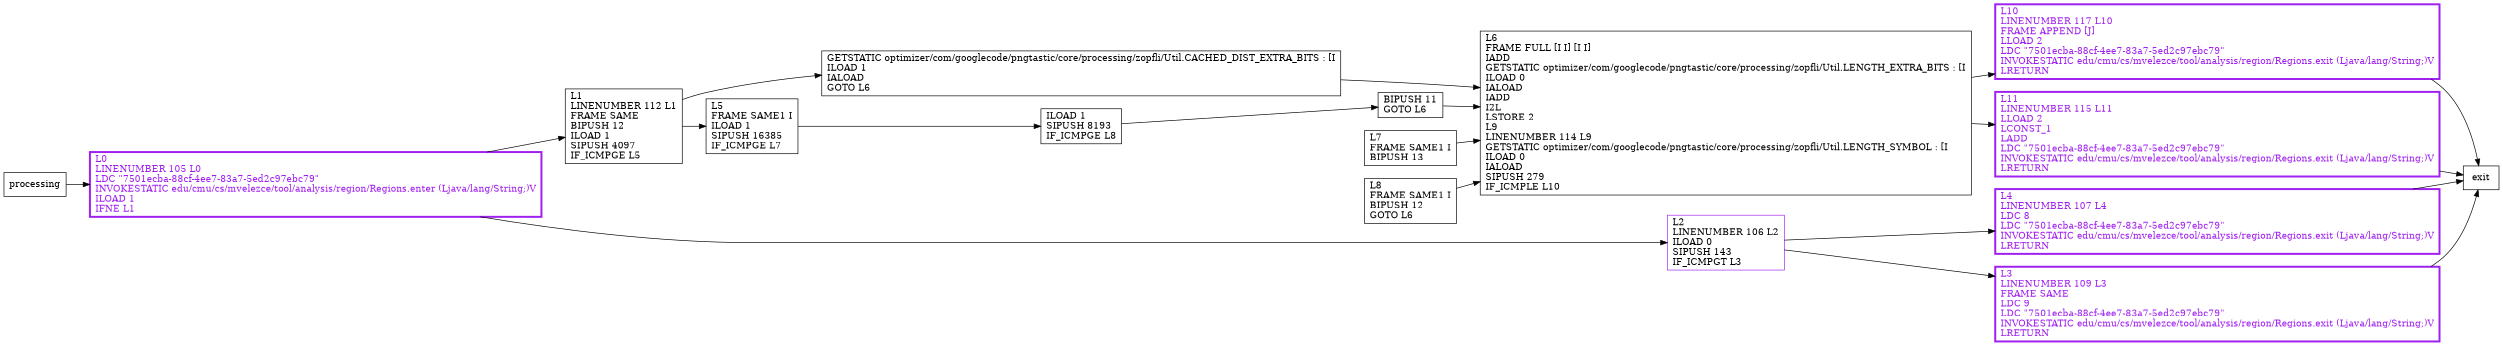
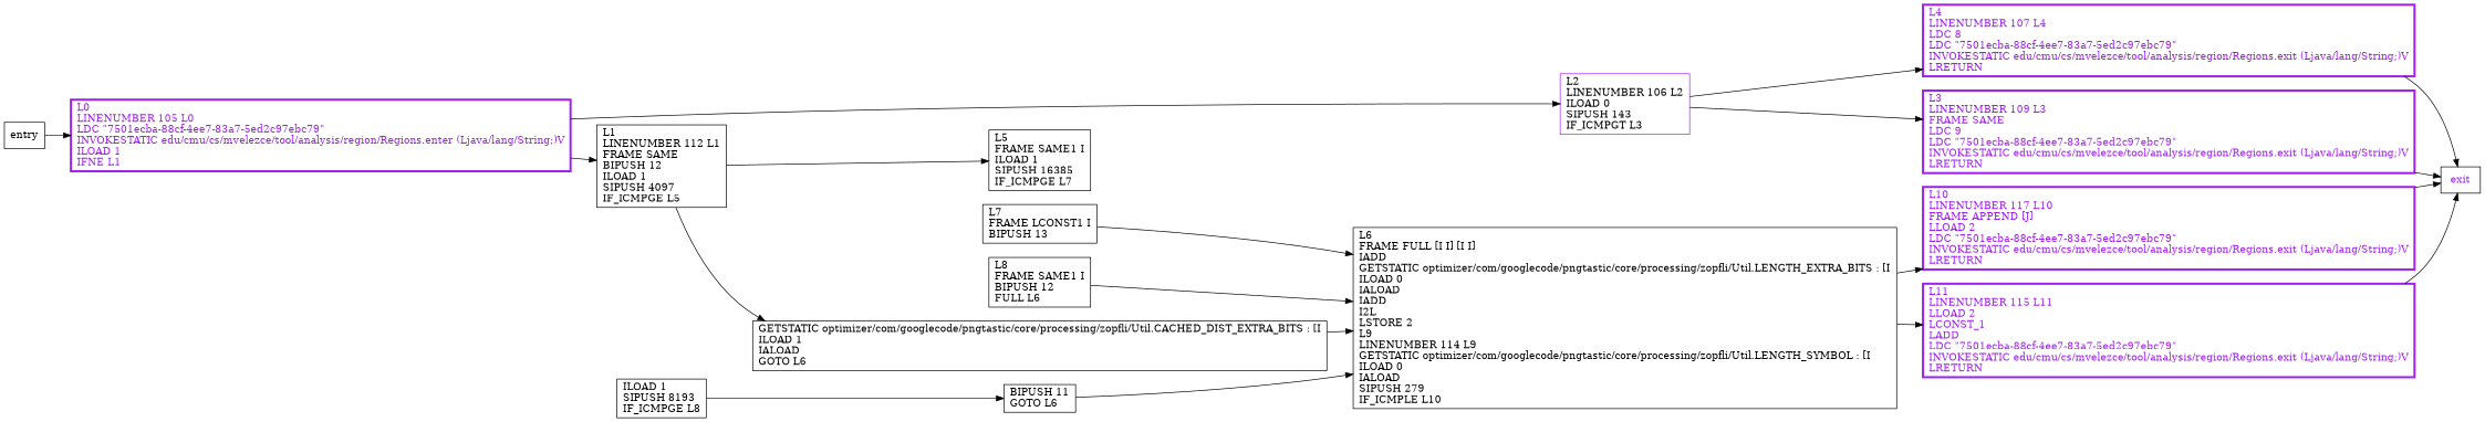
  digraph {
    rankdir=LR
    node [shape=record]
    n1 [label="GETSTATIC optimizer/com/googlecode/pngtastic/core/processing/zopfli/Util.CACHED_DIST_EXTRA_BITS : [I\lILOAD 1\lIALOAD\lGOTO L6\l"]
    n2 [label="L6\lFRAME FULL [I I] [I I]\lIADD\lGETSTATIC optimizer/com/googlecode/pngtastic/core/processing/zopfli/Util.LENGTH_EXTRA_BITS : [I\lILOAD 0\lIALOAD\lIADD\lI2L\lLSTORE 2\lL9\lLINENUMBER 114 L9\lGETSTATIC optimizer/com/googlecode/pngtastic/core/processing/zopfli/Util.LENGTH_SYMBOL : [I\lILOAD 0\lIALOAD\lSIPUSH 279\lIF_ICMPLE L10\l"]
    n3 [color=purple fontcolor=purple label="L10\lLINENUMBER 117 L10\lFRAME APPEND [J]\lLLOAD 2\lLDC \"7501ecba-88cf-4ee7-83a7-5ed2c97ebc79\"\lINVOKESTATIC edu/cmu/cs/mvelezce/tool/analysis/region/Regions.exit (Ljava/lang/String;)V\lLRETURN\l" penwidth=3]
    n4 [color=purple fontcolor=purple label="L11\lLINENUMBER 115 L11\lLLOAD 2\lLCONST_1\lLADD\lLDC \"7501ecba-88cf-4ee7-83a7-5ed2c97ebc79\"\lINVOKESTATIC edu/cmu/cs/mvelezce/tool/analysis/region/Regions.exit (Ljava/lang/String;)V\lLRETURN\l" penwidth=3]
-   exit
-   n6 [label="L7\lFRAME SAME1 I\lBIPUSH 13\l"]
+   exit [fontcolor=purple]
+   n6 [label="L7\lFRAME LCONST1 I\lBIPUSH 13\l"]
    n7 [label="L1\lLINENUMBER 112 L1\lFRAME SAME\lBIPUSH 12\lILOAD 1\lSIPUSH 4097\lIF_ICMPGE L5\l"]
    n8 [label="L5\lFRAME SAME1 I\lILOAD 1\lSIPUSH 16385\lIF_ICMPGE L7\l"]
    n9 [label="ILOAD 1\lSIPUSH 8193\lIF_ICMPGE L8\l"]
-   n10 [label="L8\lFRAME SAME1 I\lBIPUSH 12\lGOTO L6\l"]
+   n10 [label="L8\lFRAME SAME1 I\lBIPUSH 12\lFULL L6\l"]
    n11 [color=purple fontcolor=purple label="L4\lLINENUMBER 107 L4\lLDC 8\lLDC \"7501ecba-88cf-4ee7-83a7-5ed2c97ebc79\"\lINVOKESTATIC edu/cmu/cs/mvelezce/tool/analysis/region/Regions.exit (Ljava/lang/String;)V\lLRETURN\l" penwidth=3]
    n12 [color=purple fontcolor=purple label="L3\lLINENUMBER 109 L3\lFRAME SAME\lLDC 9\lLDC \"7501ecba-88cf-4ee7-83a7-5ed2c97ebc79\"\lINVOKESTATIC edu/cmu/cs/mvelezce/tool/analysis/region/Regions.exit (Ljava/lang/String;)V\lLRETURN\l" penwidth=3]
    n13 [label="BIPUSH 11\lGOTO L6\l"]
    n14 [color=purple label="L2\lLINENUMBER 106 L2\lILOAD 0\lSIPUSH 143\lIF_ICMPGT L3\l"]
    n15 [color=purple fontcolor=purple label="L0\lLINENUMBER 105 L0\lLDC \"7501ecba-88cf-4ee7-83a7-5ed2c97ebc79\"\lINVOKESTATIC edu/cmu/cs/mvelezce/tool/analysis/region/Regions.enter (Ljava/lang/String;)V\lILOAD 1\lIFNE L1\l" penwidth=3]
-   entry [label=processing]
+   entry
    n1 -> n2
    n2 -> n3
    n2 -> n4
    n3 -> exit
    n4 -> exit
    n6 -> n2
    n7 -> n1
    n7 -> n8
-   n8 -> n9
    n9 -> n13
    n10 -> n2
    n11 -> exit
    n12 -> exit
    n13 -> n2
    n14 -> n11
    n14 -> n12
    n15 -> n7
    n15 -> n14
    entry -> n15
  }
